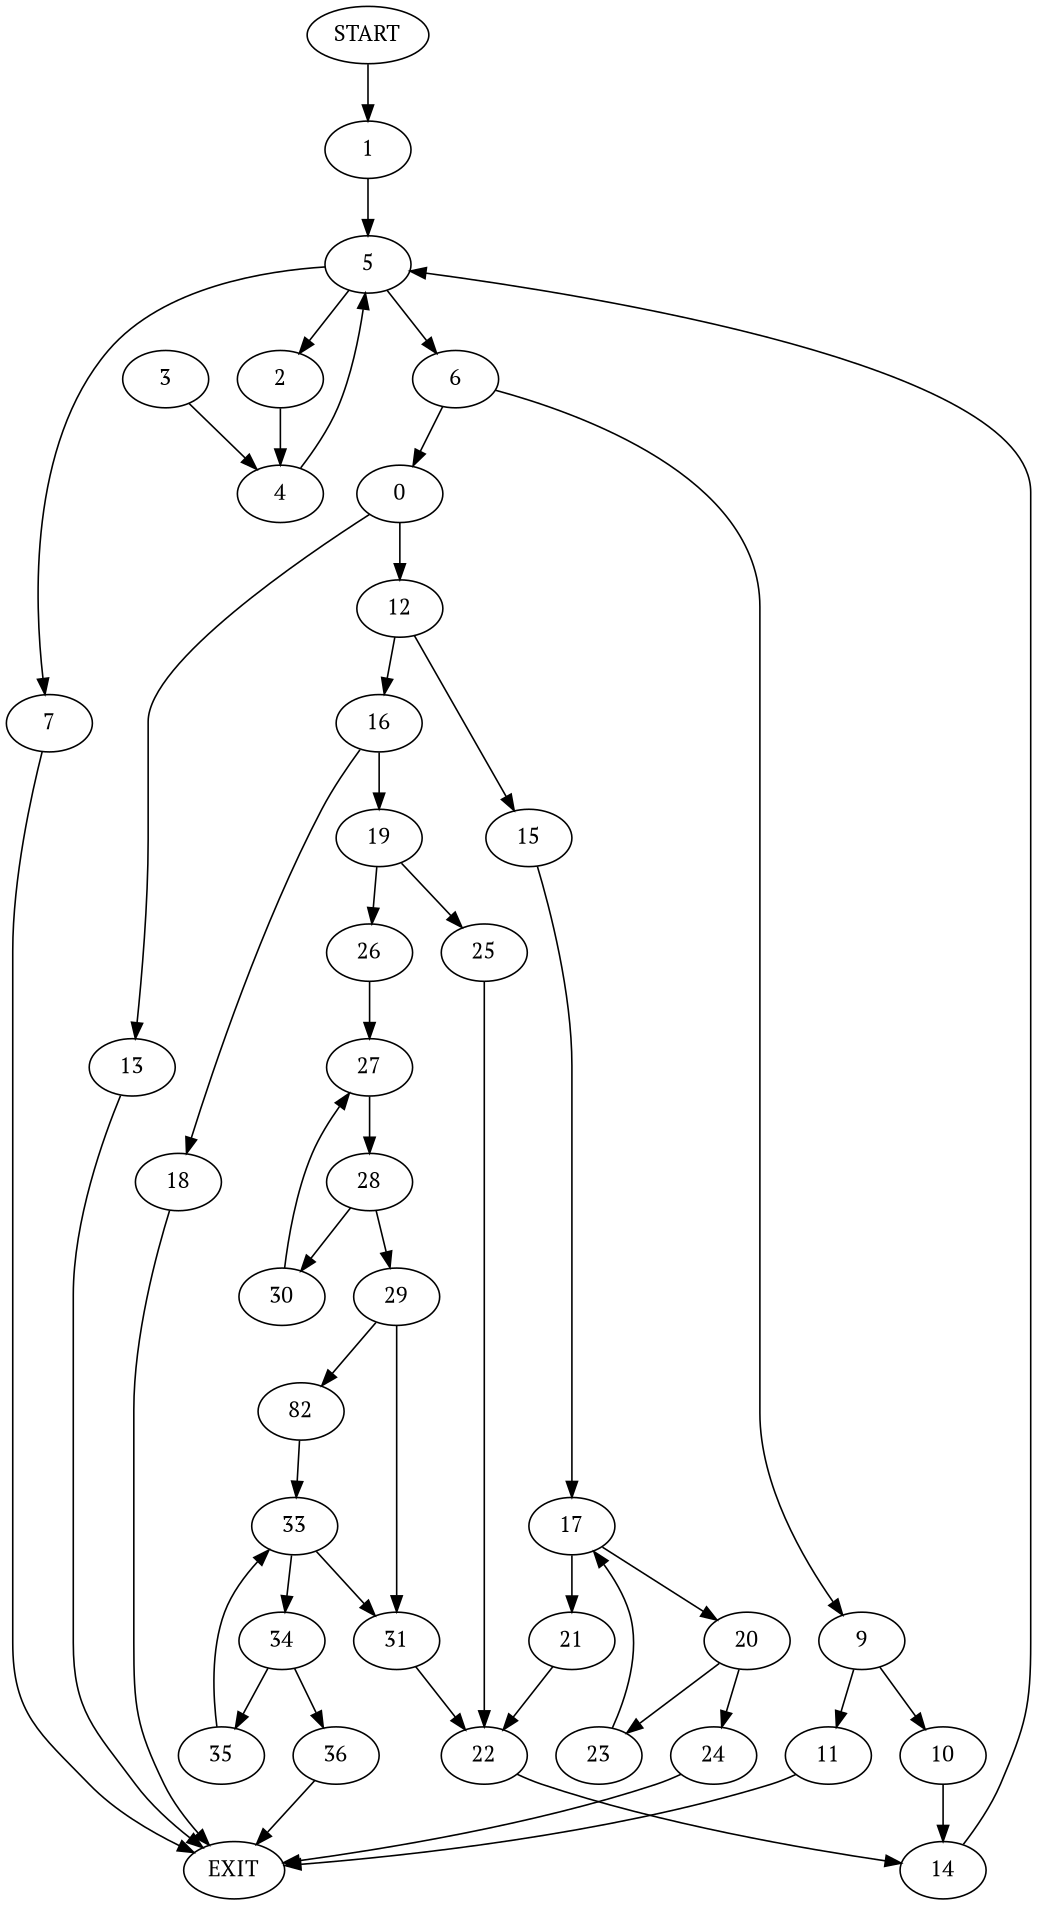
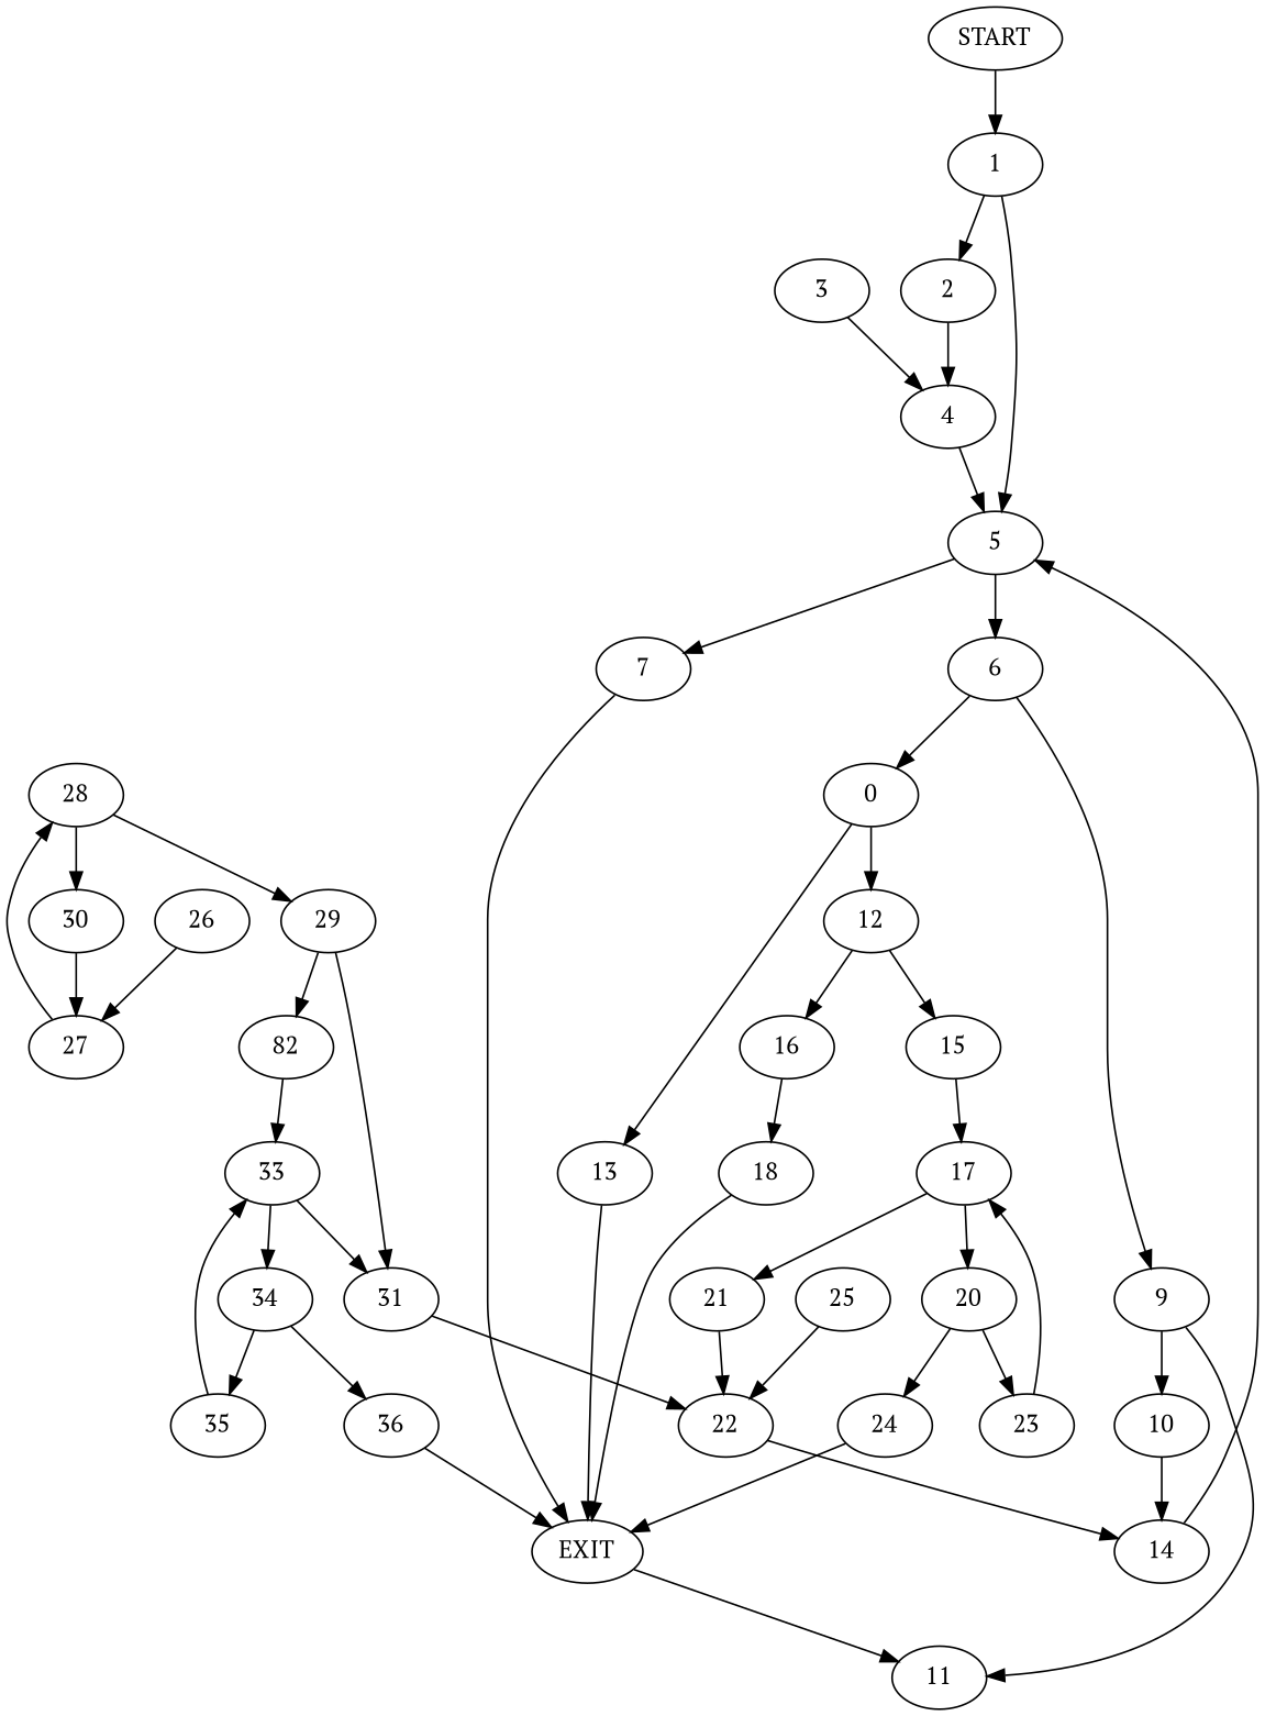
  digraph {
    fontname="PT Serif"
    node [fontname="PT Serif"]
    edge [fontname="PT Serif"]
    n1 [label=START]
    1
    2
    5
    n5 [label=EXIT]
    4
    3
    6
    7
    n10 [label=0]
    9
    12
    13
    10
    11
    15
    16
    14
    17
    18
-   19
    20
    21
    25
    26
    23
    24
    22
    27
    28
    29
    30
    31
    n34 [label=82]
    33
    34
    35
    36
    n1 -> 1
-   5 -> 2
+   1 -> 2
    1 -> 5
    2 -> 4
    5 -> 6
    5 -> 7
    4 -> 5
    3 -> 4
    6 -> n10
    6 -> 9
    7 -> n5
    n10 -> 12
    n10 -> 13
    9 -> 10
    9 -> 11
    12 -> 15
    12 -> 16
    13 -> n5
    10 -> 14
-   11 -> n5
+   n5 -> 11
    15 -> 17
    16 -> 18
-   16 -> 19
    14 -> 5
    17 -> 20
    17 -> 21
    18 -> n5
-   19 -> 25
-   19 -> 26
    20 -> 23
    20 -> 24
    21 -> 22
    25 -> 22
    26 -> 27
    23 -> 17
    24 -> n5
    22 -> 14
    27 -> 28
    28 -> 29
    28 -> 30
    29 -> 31
    29 -> n34
    30 -> 27
    31 -> 22
    n34 -> 33
    33 -> 31
    33 -> 34
    34 -> 35
    34 -> 36
    35 -> 33
    36 -> n5
  }
